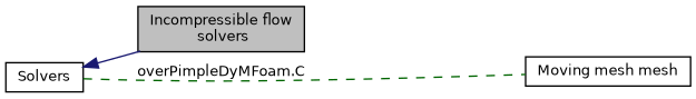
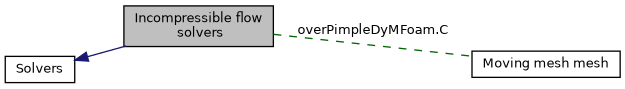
  digraph {
    rankdir=LR
    node [color=black fontname=Helvetica fontsize=10 shape=record]
    edge [fontname=Helvetica fontsize=10 labelfontname=Helvetica labelfontsize=10 shape=plaintext]
    n1 [height=0.2 label=Solvers width=0.4]
    n2 [fillcolor=grey75 fontcolor=black height=0.2 label="Incompressible flow\l solvers" style=filled width=0.4]
    n3 [height=0.2 label="Moving mesh mesh" width=0.4]
    n1 -> n2 [color=midnightblue dir=back style=solid]
-   n1 -> n3 [color=darkgreen dir=none label="overPimpleDyMFoam.C" style=dashed]
+   n2 -> n3 [color=darkgreen dir=none label="overPimpleDyMFoam.C" style=dashed]
  }
